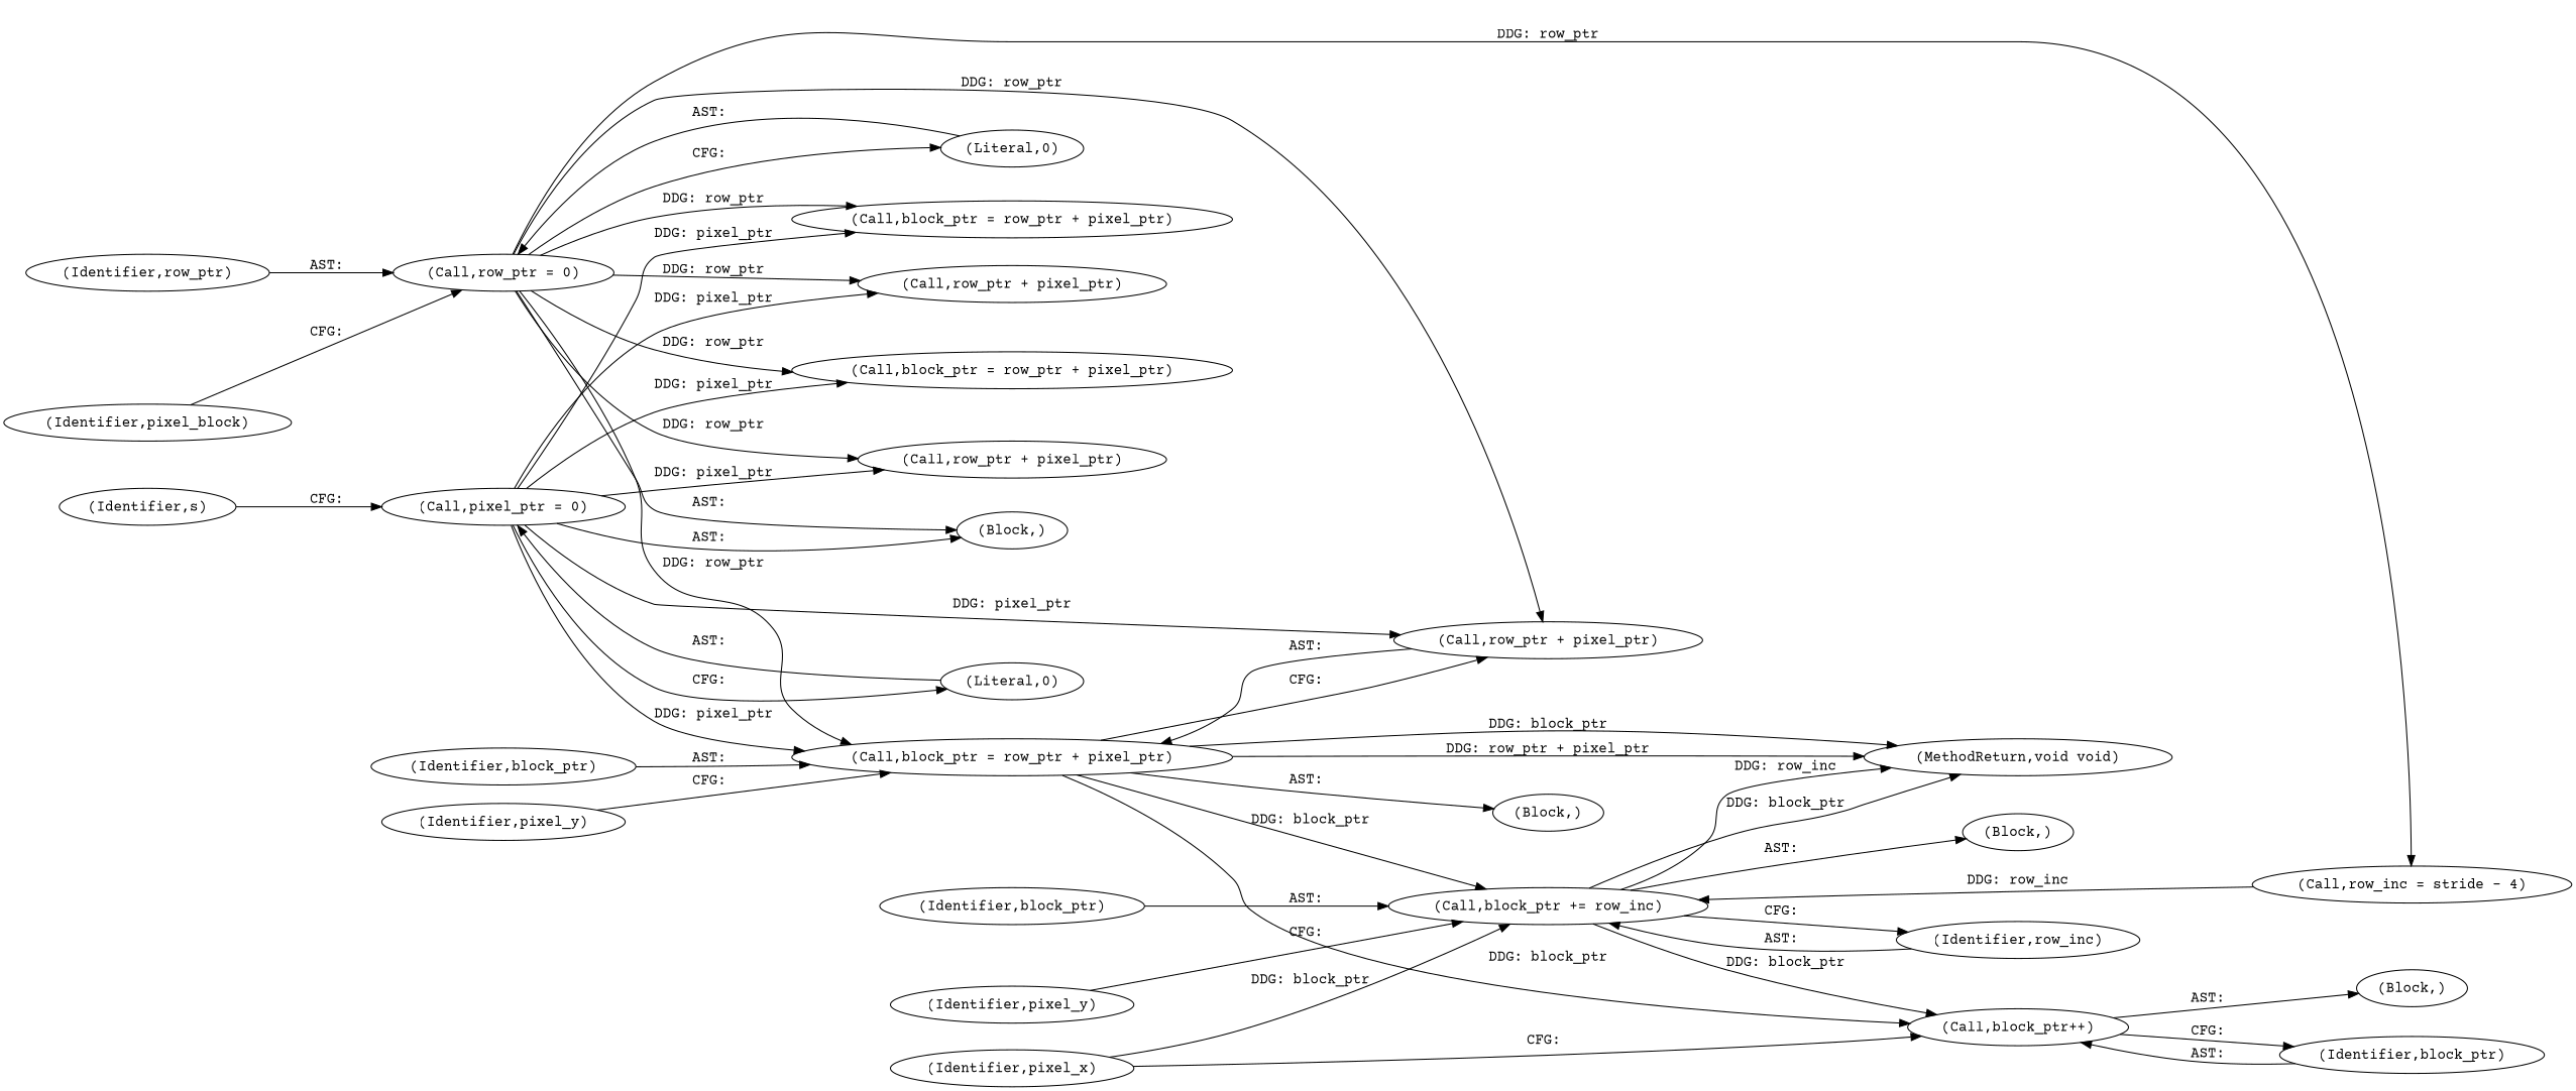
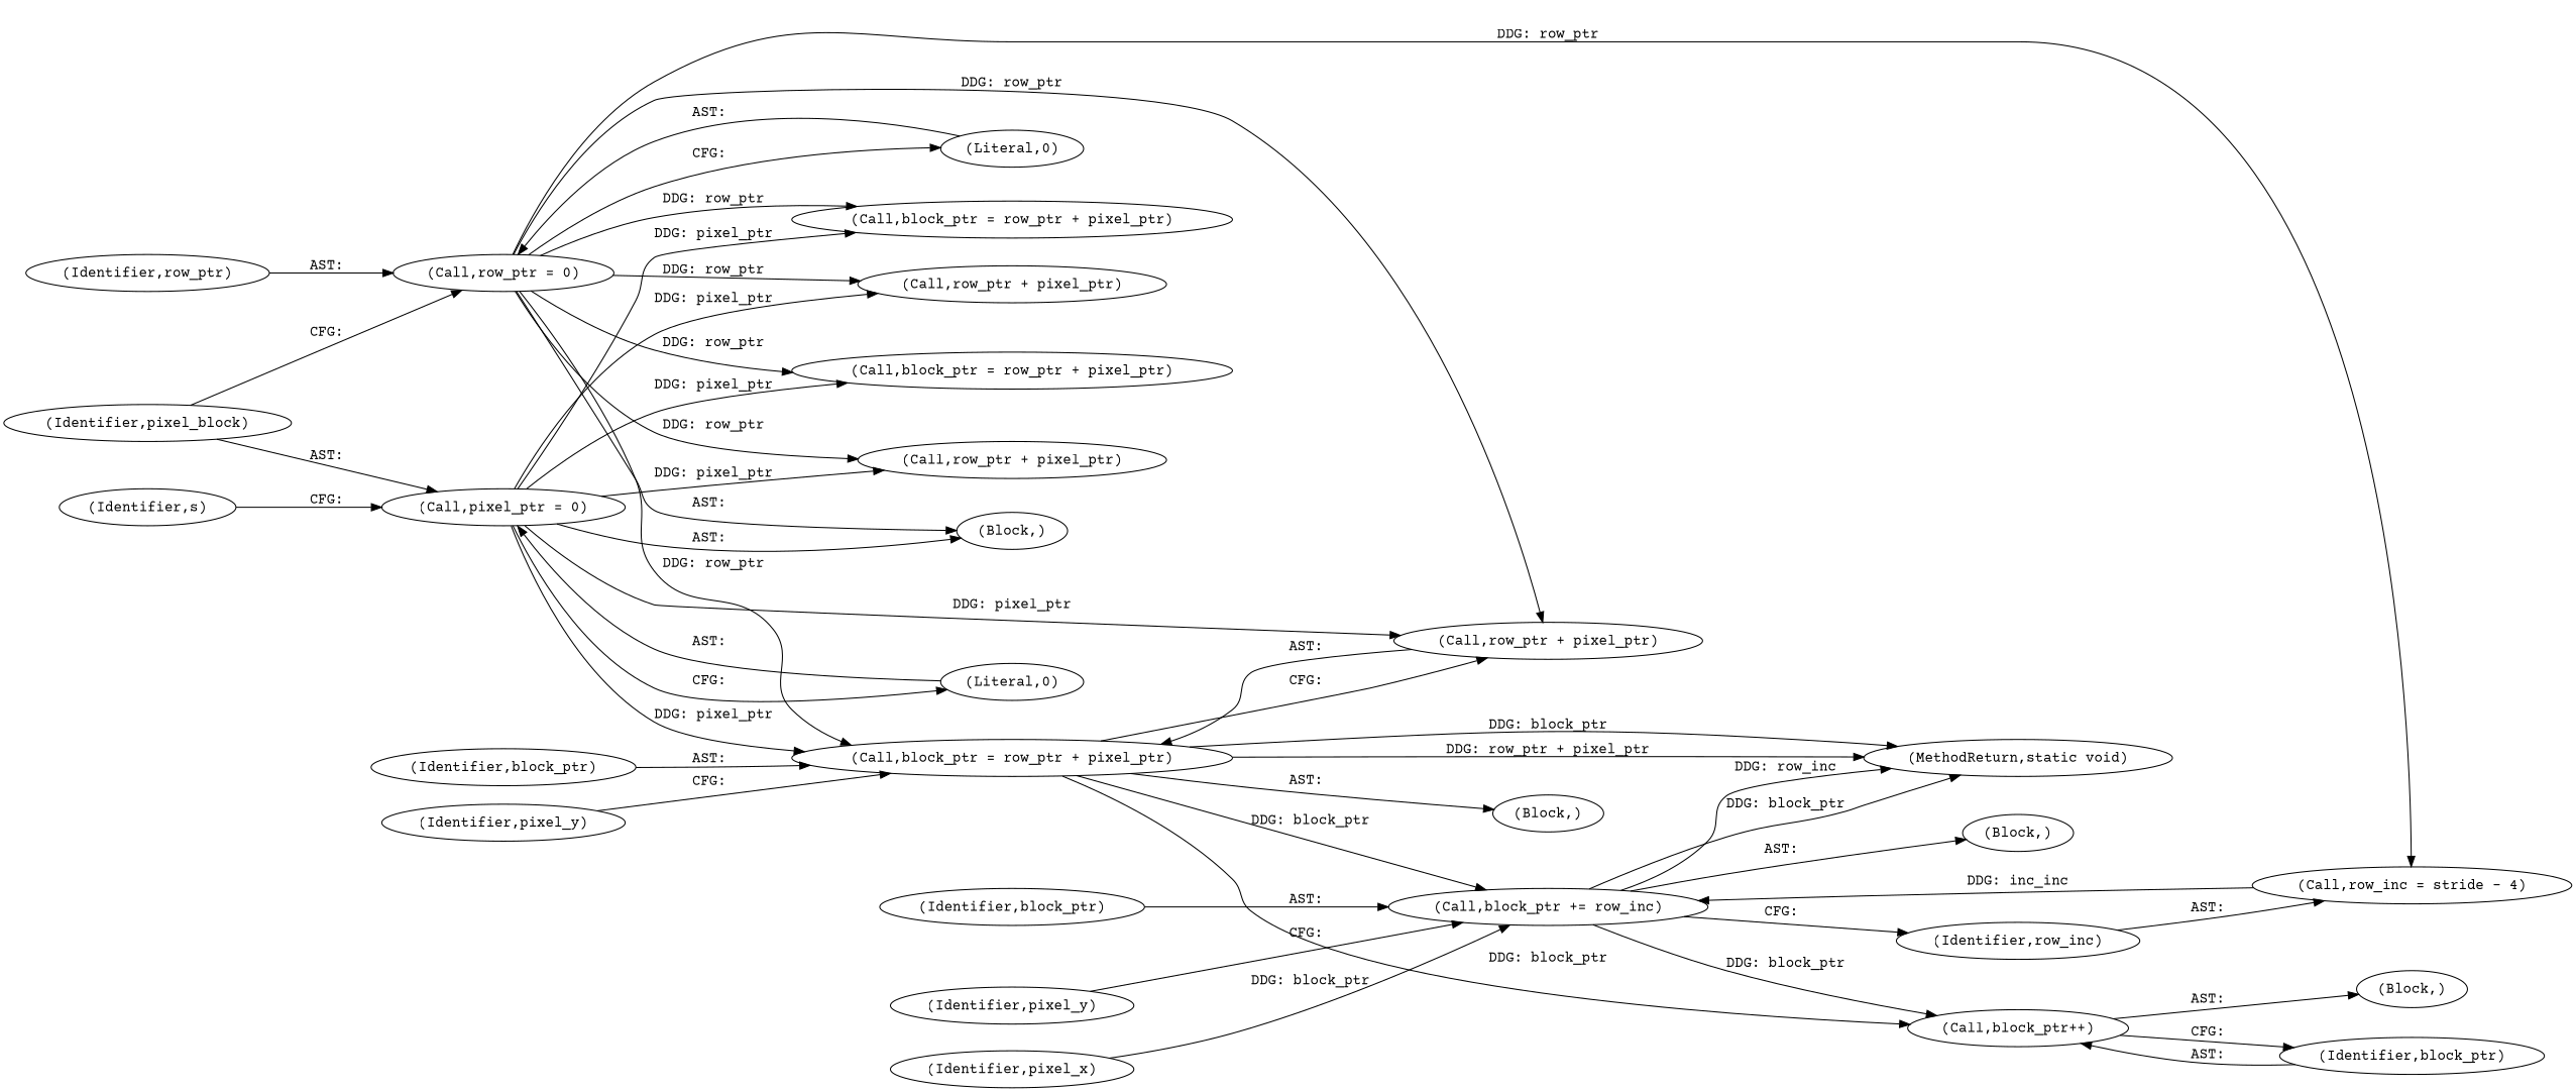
  digraph {
    fontname="Courier Prime"
    rankdir=LR
    node [fontname="Courier Prime"]
    edge [fontname="Courier Prime"]
    n1 [label="(Call,block_ptr = row_ptr + pixel_ptr)"]
    n2 [label="(Call,block_ptr++)"]
    n3 [label="(Call,block_ptr += row_inc)"]
    n4 [label="(Block,)"]
    n5 [label="(Call,row_ptr + pixel_ptr)"]
-   n6 [label="(MethodReturn,void void)"]
+   n6 [label="(MethodReturn,static void)"]
    n7 [label="(Block,)"]
    n8 [label="(Identifier,block_ptr)"]
    n9 [label="(Identifier,row_inc)"]
    n10 [label="(Block,)"]
    n11 [label="(Call,row_ptr = 0)"]
    n12 [label="(Call,block_ptr = row_ptr + pixel_ptr)"]
    n13 [label="(Call,row_ptr + pixel_ptr)"]
    n14 [label="(Call,block_ptr = row_ptr + pixel_ptr)"]
    n15 [label="(Literal,0)"]
    n16 [label="(Call,row_ptr + pixel_ptr)"]
    n17 [label="(Block,)"]
    n18 [label="(Call,row_inc = stride - 4)"]
    n19 [label="(Call,pixel_ptr = 0)"]
    n20 [label="(Literal,0)"]
    n21 [label="(Identifier,pixel_block)"]
    n22 [label="(Identifier,pixel_y)"]
    n23 [label="(Identifier,row_ptr)"]
    n24 [label="(Identifier,s)"]
    n25 [label="(Identifier,block_ptr)"]
    n26 [label="(Identifier,block_ptr)"]
    n27 [label="(Identifier,pixel_x)"]
    n28 [label="(Identifier,pixel_y)"]
    n1 -> n2 [label="DDG: block_ptr"]
    n1 -> n3 [label="DDG: block_ptr"]
    n1 -> n4 [label="AST: "]
    n1 -> n5 [label="CFG: "]
    n1 -> n6 [label="DDG: row_ptr + pixel_ptr"]
    n1 -> n6 [label="DDG: block_ptr"]
    n2 -> n7 [label="AST: "]
    n2 -> n8 [label="CFG: "]
    n3 -> n2 [label="DDG: block_ptr"]
    n3 -> n6 [label="DDG: block_ptr"]
    n3 -> n6 [label="DDG: row_inc"]
    n3 -> n9 [label="CFG: "]
    n3 -> n10 [label="AST: "]
    n5 -> n1 [label="AST: "]
    n8 -> n2 [label="AST: "]
-   n9 -> n3 [label="AST: "]
+   n9 -> n18 [label="AST: "]
    n11 -> n1 [label="DDG: row_ptr"]
    n11 -> n5 [label="DDG: row_ptr"]
    n11 -> n12 [label="DDG: row_ptr"]
    n11 -> n13 [label="DDG: row_ptr"]
    n11 -> n14 [label="DDG: row_ptr"]
    n11 -> n15 [label="CFG: "]
    n11 -> n16 [label="DDG: row_ptr"]
    n11 -> n17 [label="AST: "]
    n11 -> n18 [label="DDG: row_ptr"]
    n15 -> n11 [label="AST: "]
-   n18 -> n3 [label="DDG: row_inc"]
+   n18 -> n3 [label="DDG: inc_inc"]
    n19 -> n1 [label="DDG: pixel_ptr"]
    n19 -> n5 [label="DDG: pixel_ptr"]
    n19 -> n12 [label="DDG: pixel_ptr"]
    n19 -> n13 [label="DDG: pixel_ptr"]
    n19 -> n14 [label="DDG: pixel_ptr"]
    n19 -> n16 [label="DDG: pixel_ptr"]
    n19 -> n17 [label="AST: "]
    n19 -> n20 [label="CFG: "]
    n20 -> n19 [label="AST: "]
    n21 -> n11 [label="CFG: "]
+   n21 -> n19 [label="AST: "]
    n22 -> n3 [label="CFG: "]
    n23 -> n11 [label="AST: "]
    n24 -> n19 [label="CFG: "]
    n25 -> n3 [label="AST: "]
    n26 -> n1 [label="AST: "]
-   n27 -> n2 [label="CFG: "]
    n27 -> n3 [label="DDG: block_ptr"]
    n28 -> n1 [label="CFG: "]
  }
